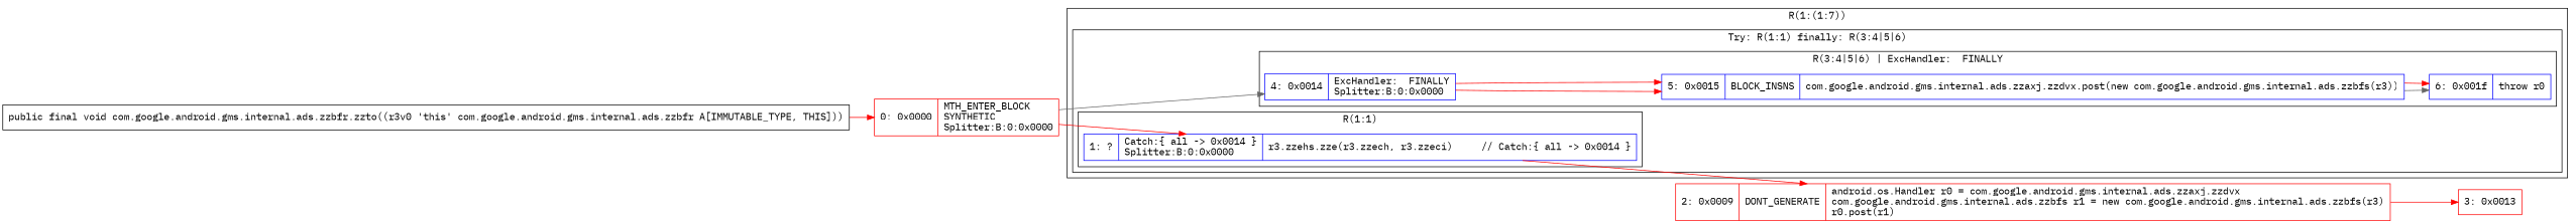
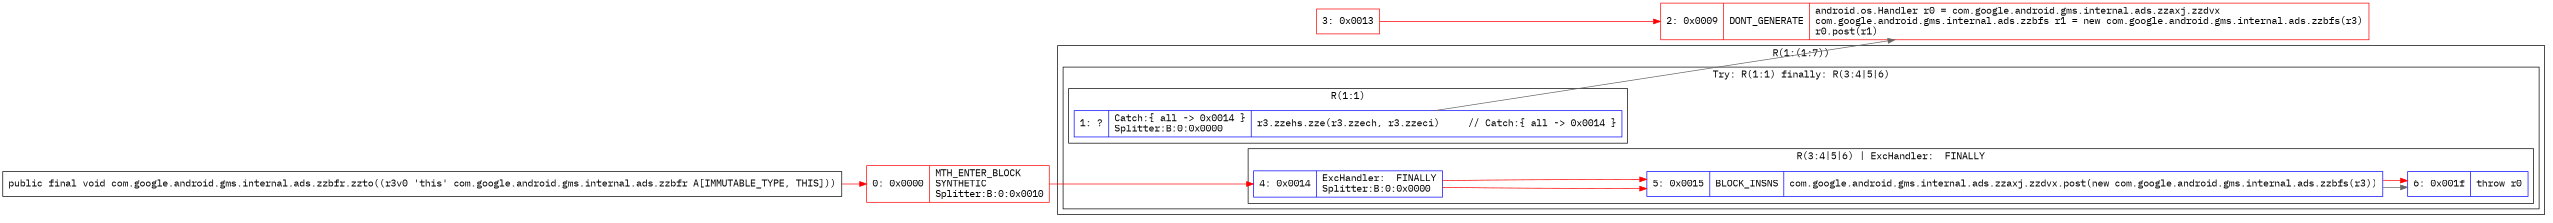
  digraph {
    fontname="IBM Plex Mono"
    rankdir=LR
    node [color=blue fontname="IBM Plex Mono" shape=record]
    edge [color=red fontname="IBM Plex Mono"]
    n1 [label="{1\:\ ?|Catch:\{ all \-\> 0x0014 \}\lSplitter:B:0:0x0000\l|r3.zzehs.zze(r3.zzech, r3.zzeci)     \/\/ Catch:\{ all \-\> 0x0014 \}\l}"]
    n2 [label="{4\:\ 0x0014|ExcHandler:  FINALLY\lSplitter:B:0:0x0000\l}"]
    n3 [label="{5\:\ 0x0015|BLOCK_INSNS\l|com.google.android.gms.internal.ads.zzaxj.zzdvx.post(new com.google.android.gms.internal.ads.zzbfs(r3))\l}"]
    n4 [label="{6\:\ 0x001f|throw r0\l}"]
    n5 [color=red label="{2\:\ 0x0009|DONT_GENERATE\l|android.os.Handler r0 = com.google.android.gms.internal.ads.zzaxj.zzdvx\lcom.google.android.gms.internal.ads.zzbfs r1 = new com.google.android.gms.internal.ads.zzbfs(r3)\lr0.post(r1)\l}"]
    n6 [color=red label="{3\:\ 0x0013}"]
-   n7 [color=red label="{0\:\ 0x0000|MTH_ENTER_BLOCK\lSYNTHETIC\lSplitter:B:0:0x0000\l}"]
+   n7 [color=red label="{0\:\ 0x0000|MTH_ENTER_BLOCK\lSYNTHETIC\lSplitter:B:0:0x0010\l}"]
    n8 [label="{public final void com.google.android.gms.internal.ads.zzbfr.zzto((r3v0 'this' com.google.android.gms.internal.ads.zzbfr A[IMMUTABLE_TYPE, THIS])) }" color=""]
    subgraph cluster_1 {
      label="R(1:(1:7))"
      subgraph cluster_2 {
        label="Try: R(1:1) finally: R(3:4|5|6)"
        subgraph cluster_3 {
          label="R(1:1)"
          n1
        }
        subgraph cluster_4 {
          label="R(3:4|5|6) | ExcHandler:  FINALLY\l"
          n2
          n3
          n4
        }
      }
    }
    subgraph cluster_5 {
      label="R(3:4|5|6) | ExcHandler:  FINALLY\l"
    }
-   n1 -> n5
+   n1 -> n5 [color=gray40]
    n2 -> n3
    n2 -> n3
    n3 -> n4 [color=gray40]
    n3 -> n4
-   n5 -> n6
-   n7 -> n1
-   n7 -> n2 [color=gray40]
+   n6 -> n5
+   n7 -> n2
    n8 -> n7
  }
